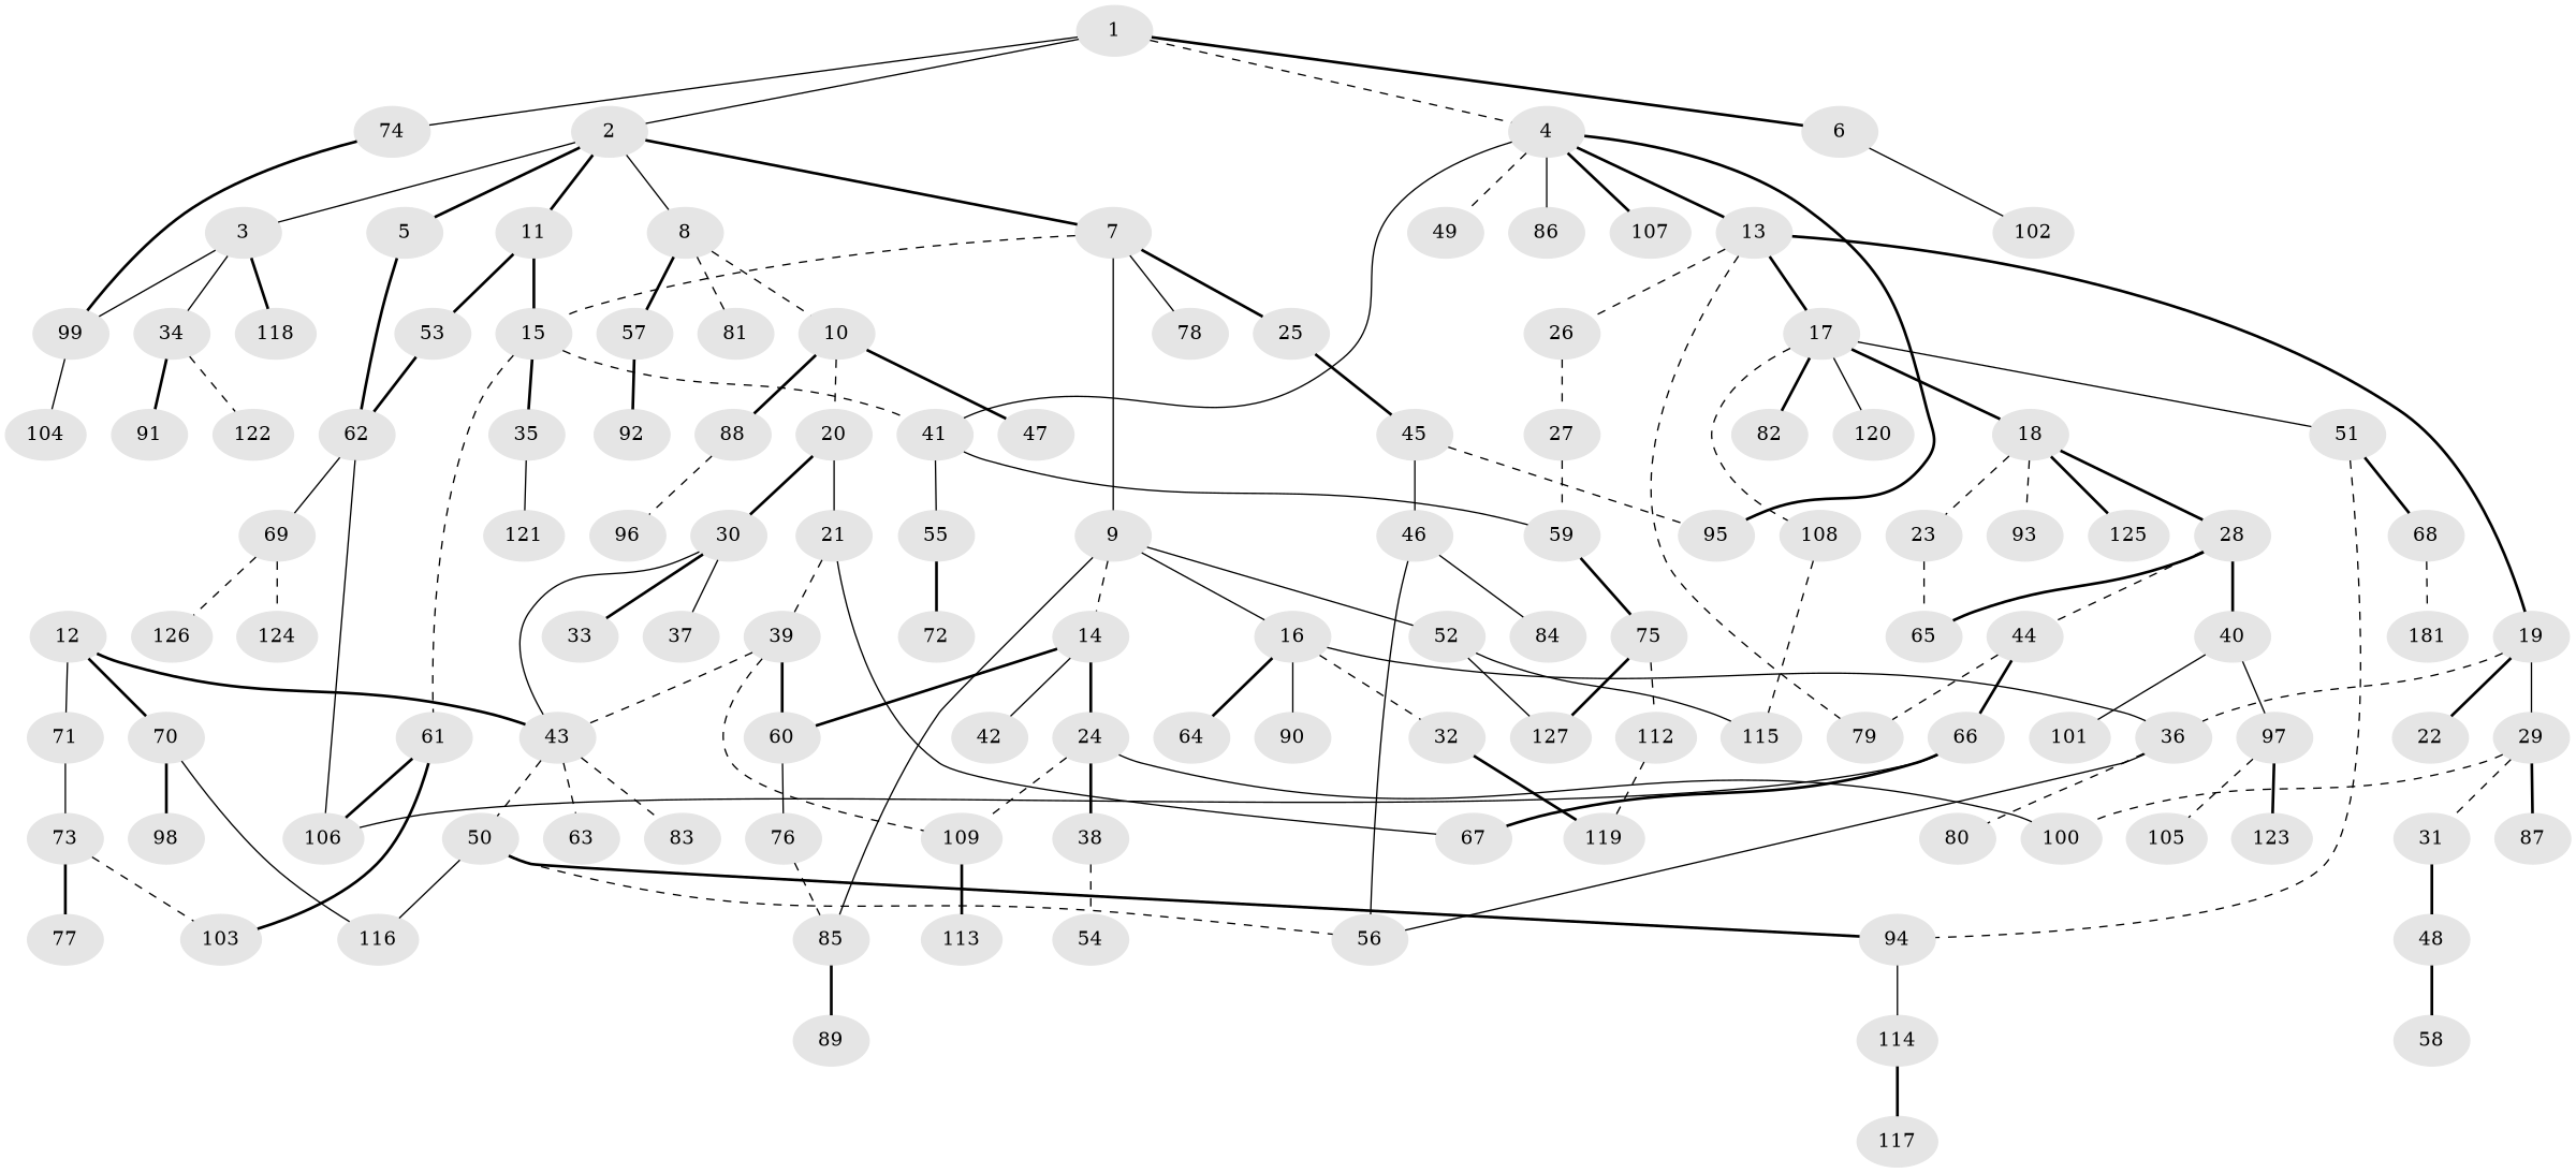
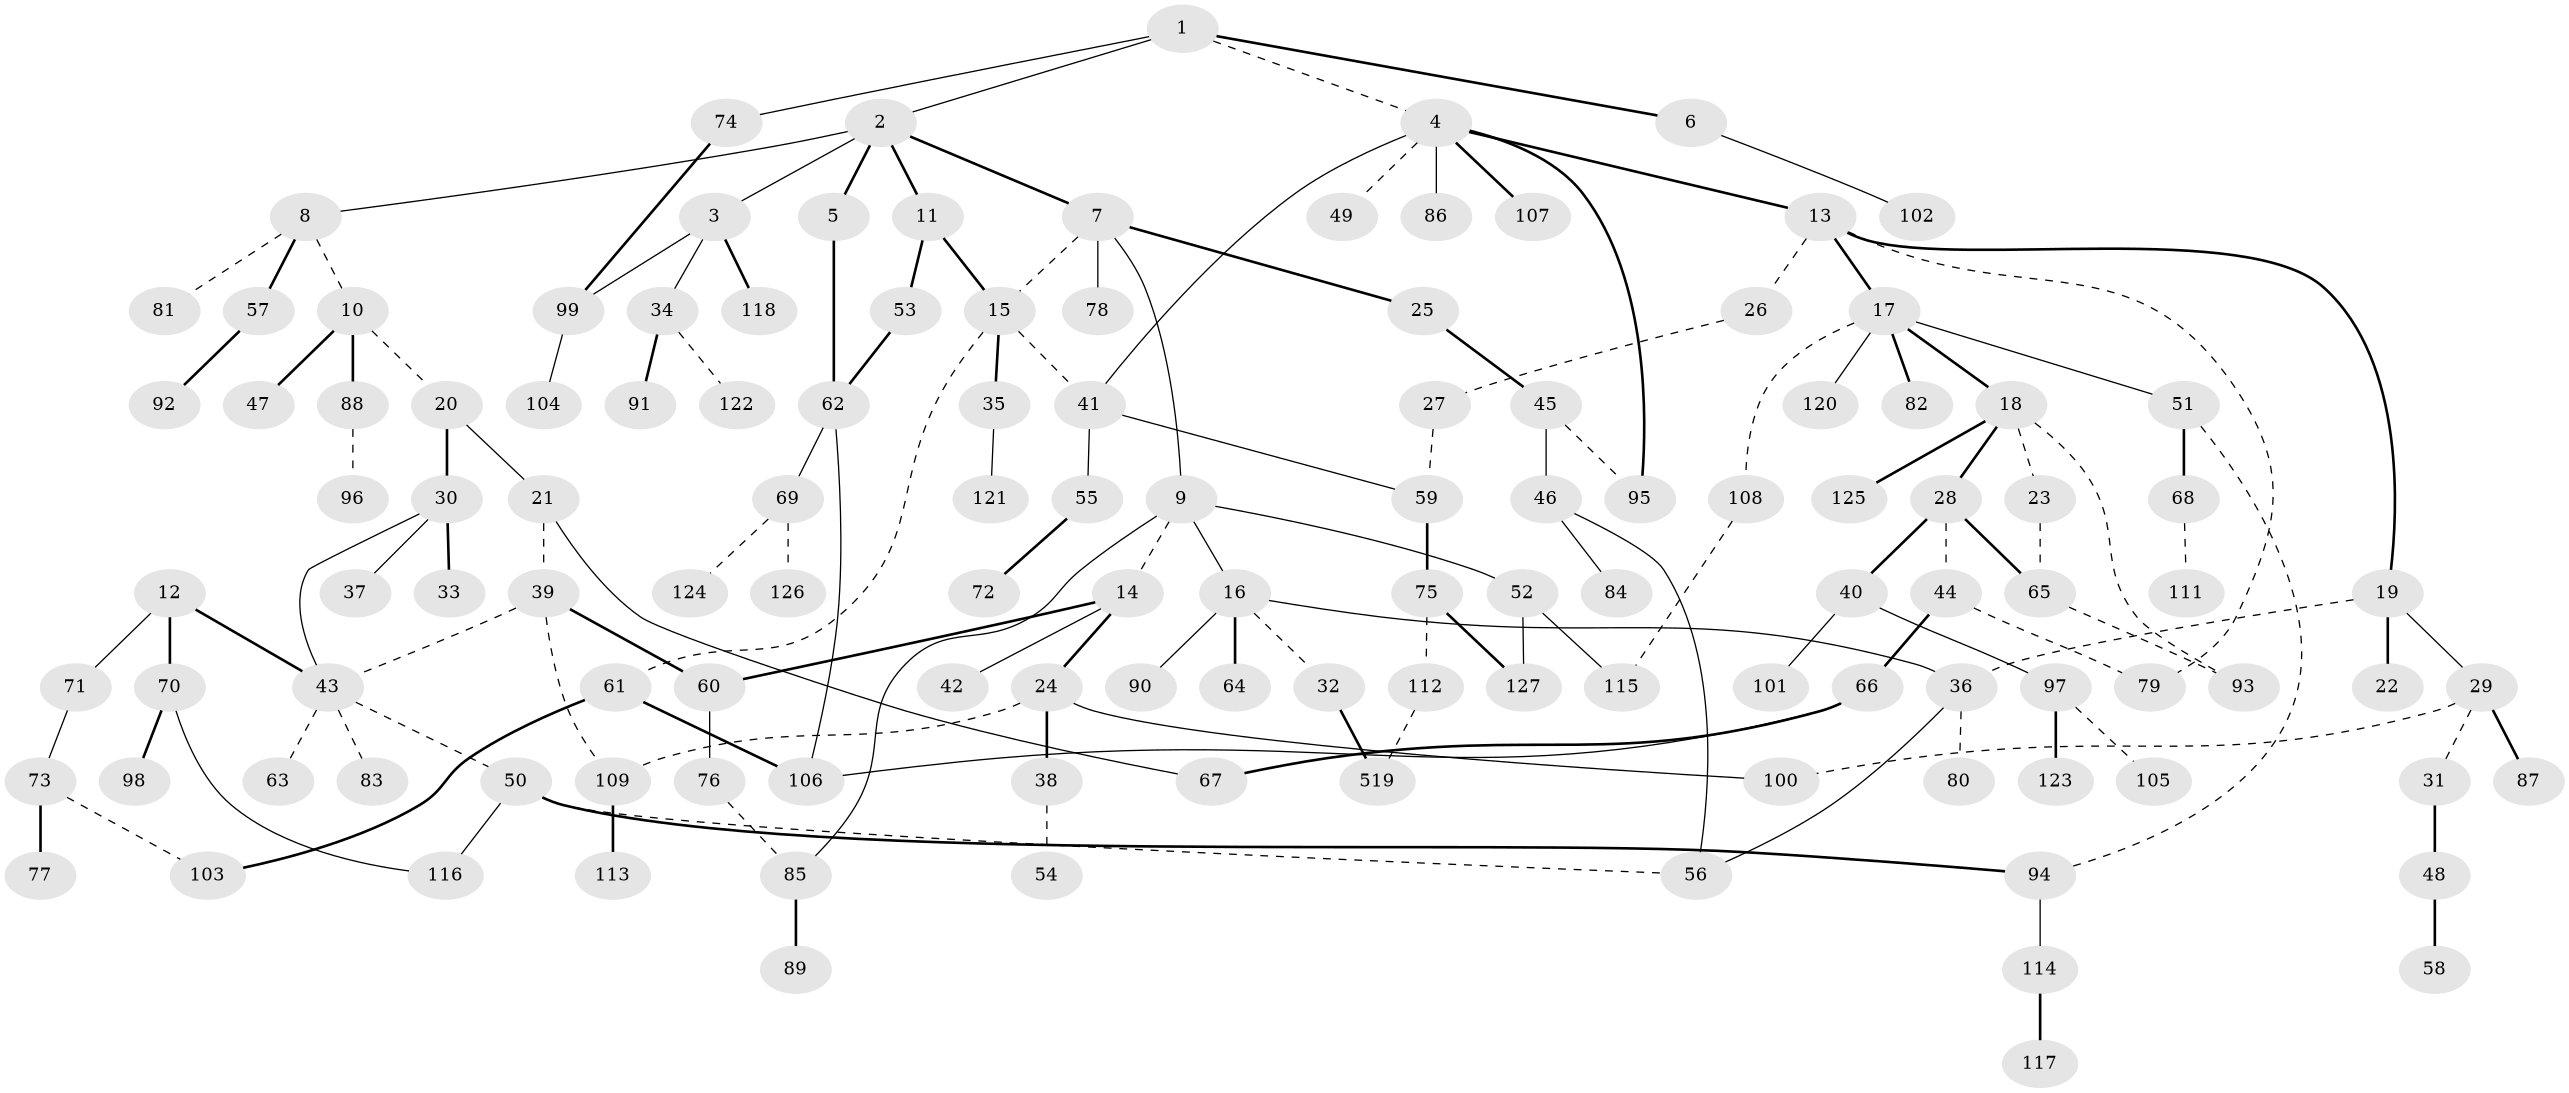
  graph {
    node [color=gray90 style=filled]
    edge [style=bold]
    1
    2
    4
    6
    74
    3
    5
    7
    8
    11
    13
    49
    86
    95
    107
    41
    102
    99
    34
    118
    62
    9
    15
    25
    78
    10
    57
    81
    53
    91
    122
    104
    12
    43
    70
    71
    17
    19
    26
    79
    106
    69
    14
    16
    52
    85
    35
    61
    45
    20
    47
    88
    92
    24
    42
    60
    32
    36
    64
    90
    115
    127
    89
    21
    30
    96
    50
    63
    83
    116
    98
    73
    18
    51
    82
    108
    120
    22
    29
    27
    38
    100
    109
    76
    121
    59
    55
    103
-   119
+   119 [label=519]
    56
    80
    23
    28
    93
    125
    94
    68
    65
    40
    44
    31
    87
    39
    67
    33
    37
    54
    113
    46
    75
    97
    101
    66
    48
    58
    105
    123
    72
    84
    114
-   111 [label=181]
+   111
    112
    124
    126
    77
    117
    1 -- 2 [style=solid]
    1 -- 4 [style=dashed]
    1 -- 6
    1 -- 74 [style=solid]
    2 -- 3 [style=solid]
    2 -- 5
    2 -- 7
    2 -- 8 [style=solid]
    2 -- 11
    4 -- 13
    4 -- 49 [style=dashed]
    4 -- 86 [style=solid]
    4 -- 95
    4 -- 107
    4 -- 41 [style=solid]
    6 -- 102 [style=solid]
    74 -- 99
    3 -- 99 [style=solid]
    3 -- 34 [style=solid]
    3 -- 118
    5 -- 62
    7 -- 9 [style=solid]
    7 -- 15 [style=dashed]
    7 -- 25
    7 -- 78 [style=solid]
    8 -- 10 [style=dashed]
    8 -- 57
    8 -- 81 [style=dashed]
    11 -- 15
    11 -- 53
    13 -- 17
    13 -- 19
    13 -- 26 [style=dashed]
    13 -- 79 [style=dashed]
    41 -- 59 [style=solid]
    41 -- 55 [style=solid]
    99 -- 104 [style=solid]
    34 -- 91
    34 -- 122 [style=dashed]
    62 -- 106 [style=solid]
    62 -- 69 [style=solid]
    9 -- 14 [style=dashed]
    9 -- 16 [style=solid]
    9 -- 52 [style=solid]
    9 -- 85 [style=solid]
    15 -- 41 [style=dashed]
    15 -- 35
    15 -- 61 [style=dashed]
    25 -- 45
    10 -- 20 [style=dashed]
    10 -- 47
    10 -- 88
    57 -- 92
    53 -- 62
    12 -- 43
    12 -- 70
    12 -- 71 [style=solid]
    43 -- 50 [style=dashed]
    43 -- 63 [style=dashed]
    43 -- 83 [style=dashed]
    70 -- 116 [style=solid]
    70 -- 98
    71 -- 73 [style=solid]
    17 -- 18
    17 -- 51 [style=solid]
    17 -- 82
    17 -- 108 [style=dashed]
    17 -- 120 [style=solid]
    19 -- 36 [style=dashed]
    19 -- 22
    19 -- 29 [style=solid]
    26 -- 27 [style=dashed]
    69 -- 124 [style=dashed]
    69 -- 126 [style=dashed]
    14 -- 24
    14 -- 42 [style=solid]
    14 -- 60
    16 -- 32 [style=dashed]
    16 -- 36 [style=solid]
    16 -- 64
    16 -- 90 [style=solid]
    52 -- 115 [style=solid]
    52 -- 127 [style=solid]
    85 -- 89
    35 -- 121 [style=solid]
    61 -- 106
    61 -- 103
    45 -- 95 [style=dashed]
    45 -- 46 [style=solid]
    20 -- 21 [style=solid]
    20 -- 30
    88 -- 96 [style=dashed]
    24 -- 38
    24 -- 100 [style=solid]
    24 -- 109 [style=dashed]
    60 -- 76 [style=solid]
    32 -- 119
    36 -- 56 [style=solid]
    36 -- 80 [style=dashed]
    21 -- 39 [style=dashed]
    21 -- 67 [style=solid]
    30 -- 43 [style=solid]
    30 -- 33
    30 -- 37 [style=solid]
    50 -- 116 [style=solid]
    50 -- 56 [style=dashed]
    50 -- 94
    73 -- 103 [style=dashed]
    73 -- 77
    18 -- 23 [style=dashed]
    18 -- 28
    18 -- 93 [style=dashed]
    18 -- 125
    51 -- 94 [style=dashed]
    51 -- 68
    108 -- 115 [style=dashed]
    29 -- 100 [style=dashed]
    29 -- 31 [style=dashed]
    29 -- 87
    27 -- 59 [style=dashed]
    38 -- 54 [style=dashed]
    109 -- 113
    76 -- 85 [style=dashed]
    59 -- 75
    55 -- 72
    23 -- 65 [style=dashed]
    28 -- 65
    28 -- 40
    28 -- 44 [style=dashed]
    94 -- 114 [style=solid]
    68 -- 111 [style=dashed]
+   65 -- 93 [style=dashed]
    40 -- 97 [style=solid]
    40 -- 101 [style=solid]
    44 -- 79 [style=dashed]
    44 -- 66
    31 -- 48
    39 -- 43 [style=dashed]
    39 -- 60
    39 -- 109 [style=dashed]
    46 -- 56 [style=solid]
    46 -- 84 [style=solid]
    75 -- 127
    75 -- 112 [style=dashed]
    97 -- 105 [style=dashed]
    97 -- 123
    66 -- 106 [style=solid]
    66 -- 67
    48 -- 58
    114 -- 117
    112 -- 119 [style=dashed]
  }
